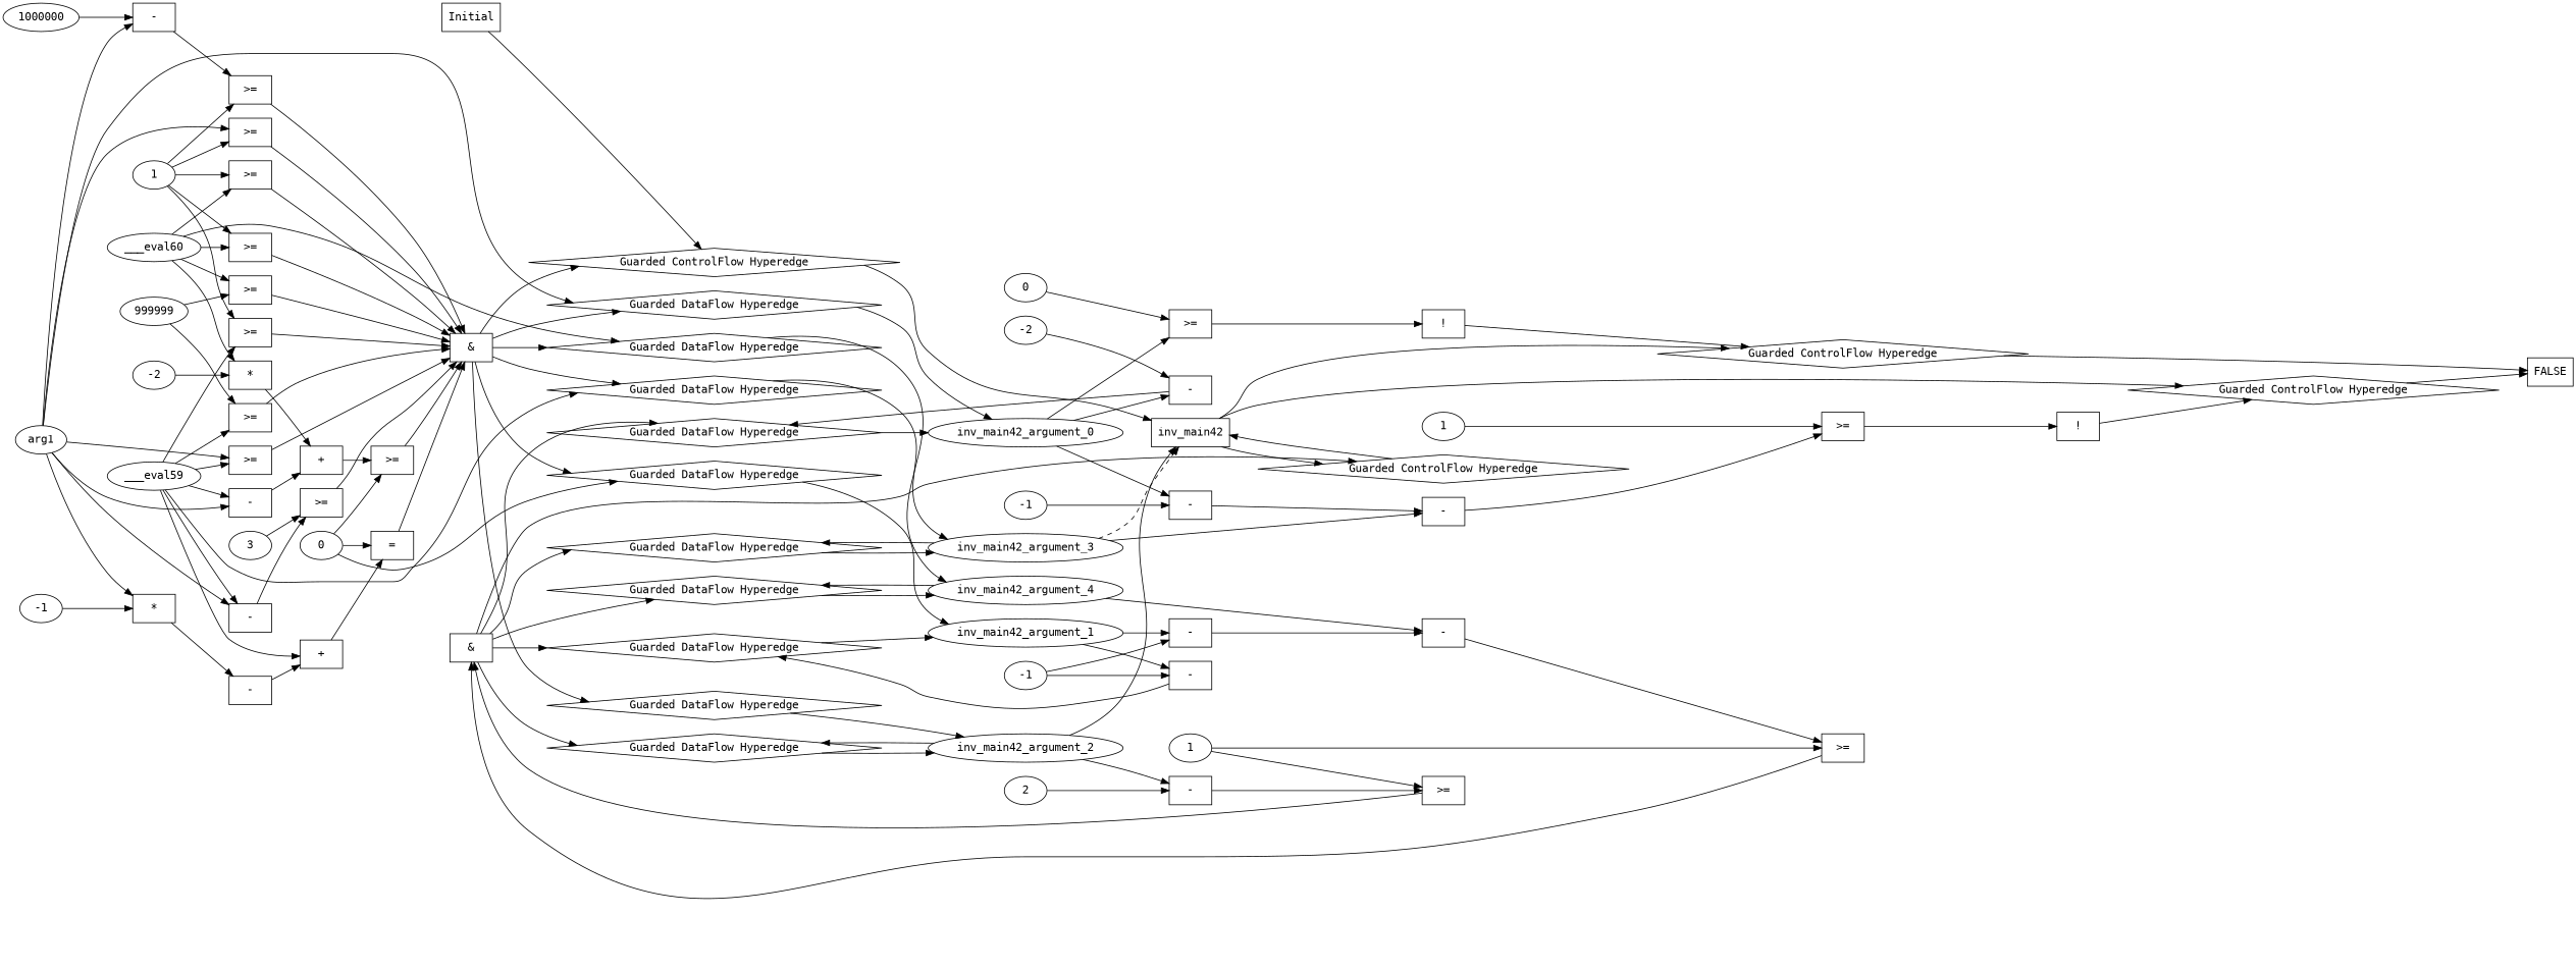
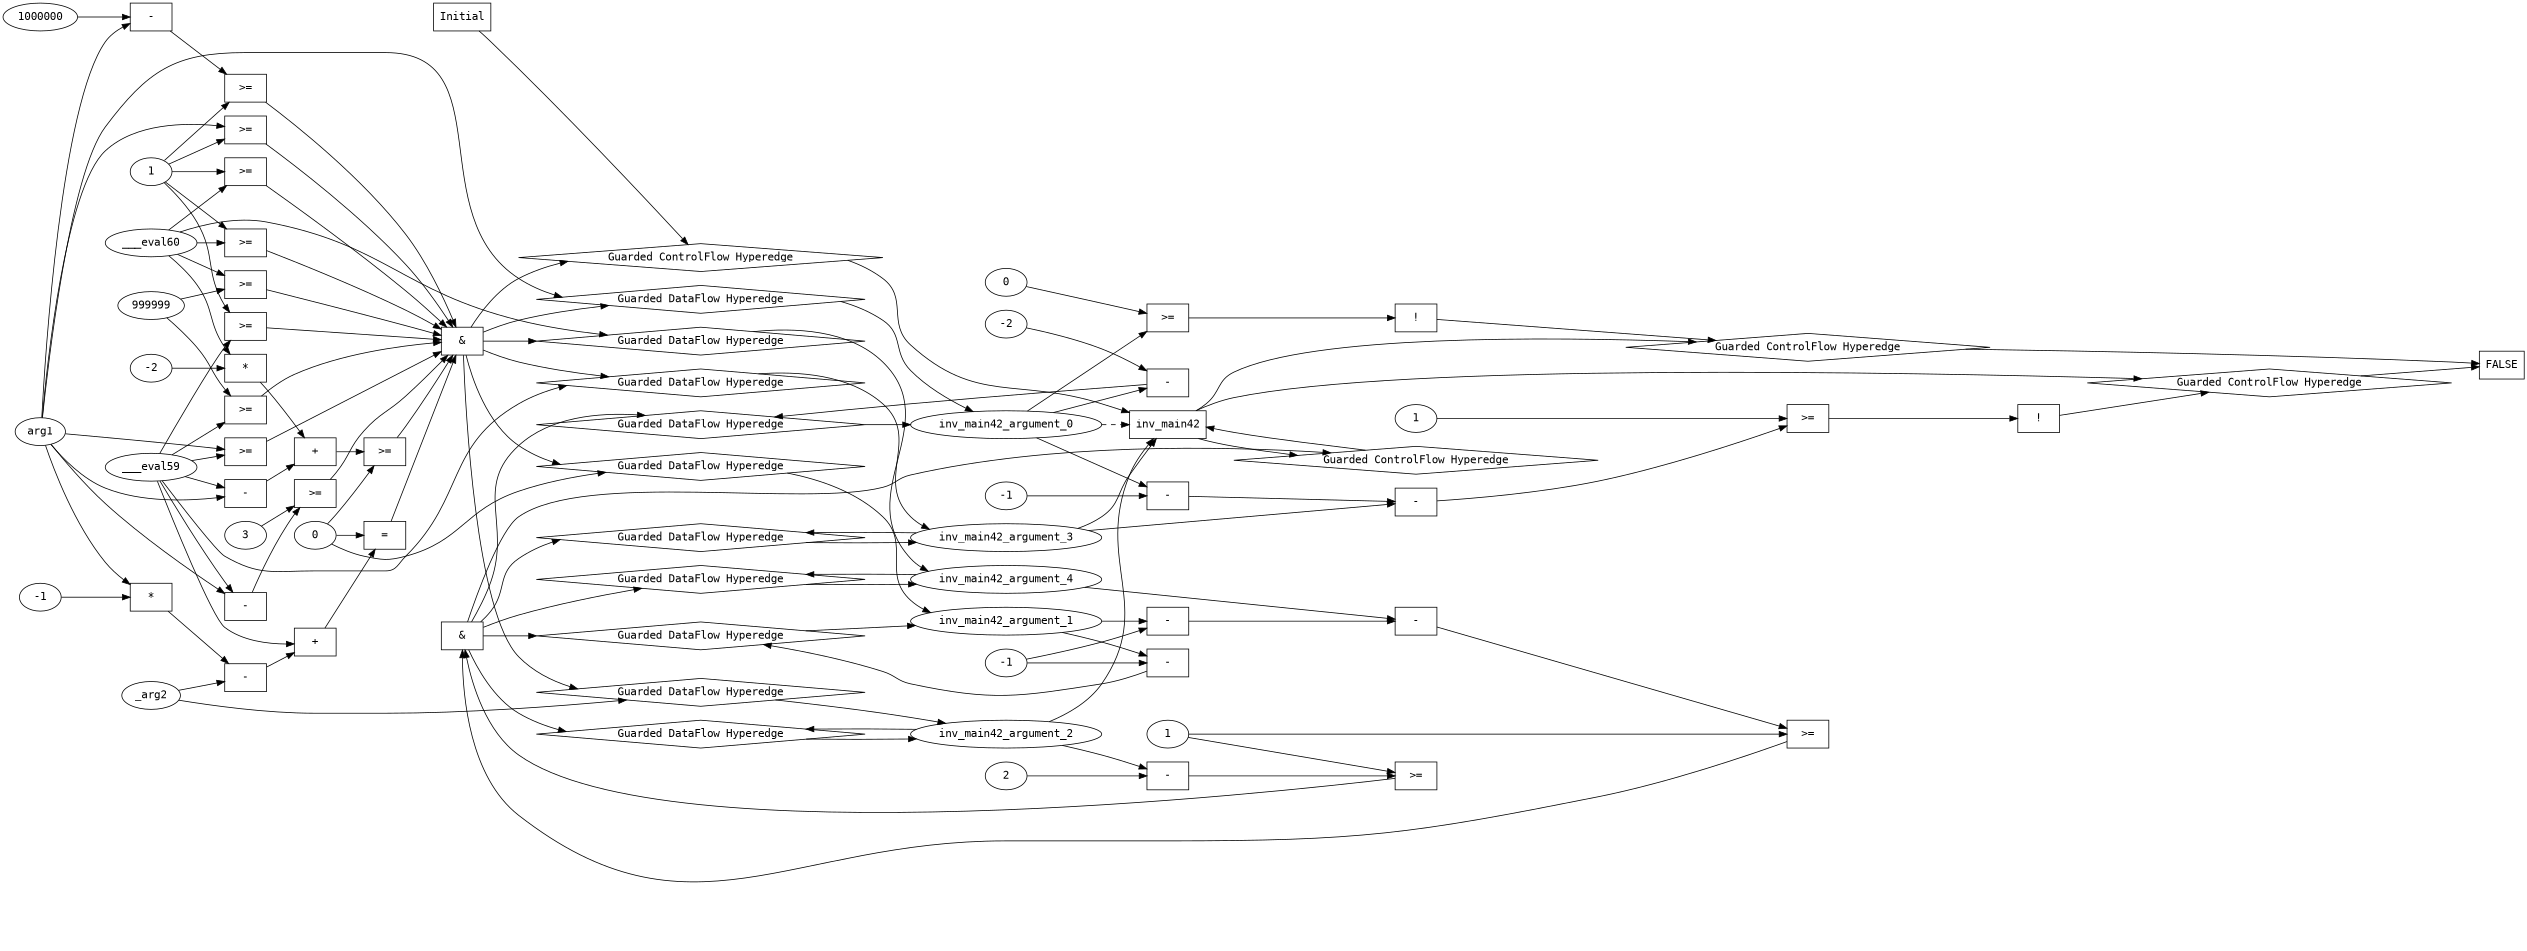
  digraph {
    fontname="DejaVu Sans Mono"
    rankdir=LR
    node [fontname="DejaVu Sans Mono" shape=rect]
    edge [fontname="DejaVu Sans Mono"]
    n1 [label=inv_main42]
    n2 [label="Guarded ControlFlow Hyperedge" shape=diamond]
    n3 [label="Guarded ControlFlow Hyperedge" shape=diamond]
    n4 [label="Guarded ControlFlow Hyperedge" shape=diamond]
    n5 [label=FALSE]
    n6 [label=Initial]
    n7 [label="Guarded ControlFlow Hyperedge" shape=diamond]
    n8 [label=inv_main42_argument_0 shape=oval]
    n9 [label="-"]
    n10 [label=">="]
    n11 [label="-"]
    n12 [label="Guarded DataFlow Hyperedge" shape=diamond]
    n13 [label="!"]
    n14 [label="-"]
    n15 [label=inv_main42_argument_1 shape=oval]
    n16 [label="-"]
    n17 [label="-"]
    n18 [label="-"]
    n19 [label="Guarded DataFlow Hyperedge" shape=diamond]
    n20 [label=inv_main42_argument_2 shape=oval]
    n21 [label="-"]
    n22 [label="Guarded DataFlow Hyperedge" shape=diamond]
    n23 [label=">="]
    n24 [label=inv_main42_argument_3 shape=oval]
    n25 [label="Guarded DataFlow Hyperedge" shape=diamond]
    n26 [label=">="]
    n27 [label=inv_main42_argument_4 shape=oval]
    n28 [label="Guarded DataFlow Hyperedge" shape=diamond]
    n29 [label=">="]
    n30 [label="&"]
    n31 [label="Guarded DataFlow Hyperedge" shape=diamond]
    n32 [label="Guarded DataFlow Hyperedge" shape=diamond]
    n33 [label="Guarded DataFlow Hyperedge" shape=diamond]
    n34 [label="Guarded DataFlow Hyperedge" shape=diamond]
    n35 [label="Guarded DataFlow Hyperedge" shape=diamond]
    n36 [label=">="]
    n37 [label=___eval59 shape=""]
    n38 [label="-"]
    n39 [label=">="]
    n40 [label="+"]
    n41 [label=">="]
    n42 [label="-"]
    n43 [label="+"]
    n44 [label="="]
    n45 [label=">="]
    n46 [label=arg1 shape=""]
    n47 [label=">="]
    n48 [label="*"]
    n49 [label="-"]
    n50 [label="-"]
    n51 [label=">="]
    n52 [label=">="]
    n53 [label="*"]
    n54 [label=-2 shape=""]
    n55 [label=0 shape=""]
    n56 [label=___eval60 shape=""]
    n57 [label=">="]
    n58 [label=">="]
    n59 [label=">="]
    n60 [label=1 shape=""]
    n61 [label=999999 shape=""]
    n62 [label=-1 shape=""]
+   n63 [label=_arg2 shape=""]
    n64 [label=3 shape=""]
    n65 [label=1000000 shape=""]
    n66 [label="&"]
    n67 [label=1 shape=""]
    n68 [label=-1 shape=""]
    n69 [label=2 shape=""]
    n70 [label=-2 shape=""]
    n71 [label=0 shape=""]
    n72 [label="!"]
    n73 [label=-1 shape=""]
    n74 [label=1 shape=""]
    n1 -> n2
    n1 -> n3
    n1 -> n4
    n2 -> n1
    n3 -> n5
    n4 -> n5
    n6 -> n7
    n7 -> n1
+   n8 -> n1 [style=dashed]
    n8 -> n9
    n8 -> n10
    n8 -> n11
    n9 -> n12
    n10 -> n13
    n11 -> n14
    n12 -> n8
    n13 -> n3
    n14 -> n26
    n15 -> n16
    n15 -> n17
    n16 -> n18
    n17 -> n19
    n18 -> n29
    n19 -> n15
    n20 -> n1 [style=solid]
    n20 -> n21
    n20 -> n22
    n21 -> n23
    n22 -> n20
    n23 -> n66
-   n24 -> n1 [style=dashed]
+   n24 -> n1 [style=solid]
    n24 -> n14
    n24 -> n25
    n25 -> n24
    n26 -> n72
    n27 -> n18
    n27 -> n28
    n28 -> n27
    n29 -> n66
    n30 -> n7
    n30 -> n31
    n30 -> n32
    n30 -> n33
    n30 -> n34
    n30 -> n35
    n31 -> n27
    n32 -> n24
    n33 -> n8
    n34 -> n15
    n35 -> n20
    n36 -> n30
    n37 -> n32
    n37 -> n36
    n37 -> n38
    n37 -> n39
    n37 -> n40
    n37 -> n41
    n37 -> n42
    n38 -> n43
    n39 -> n30
    n40 -> n44
    n41 -> n30
    n42 -> n45
    n43 -> n52
    n44 -> n30
    n45 -> n30
    n46 -> n33
    n46 -> n36
    n46 -> n38
    n46 -> n42
    n46 -> n47
    n46 -> n48
    n46 -> n49
    n47 -> n30
    n48 -> n50
    n49 -> n51
    n50 -> n40
    n51 -> n30
    n52 -> n30
    n53 -> n43
    n54 -> n53
    n55 -> n34
    n55 -> n44
    n55 -> n52
    n56 -> n31
    n56 -> n53
    n56 -> n57
    n56 -> n58
    n56 -> n59
    n57 -> n30
    n58 -> n30
    n59 -> n30
    n60 -> n41
    n60 -> n47
    n60 -> n51
    n60 -> n57
    n60 -> n59
    n61 -> n39
    n61 -> n58
    n62 -> n48
+   n63 -> n35
+   n63 -> n50
    n64 -> n45
    n65 -> n49
    n66 -> n2
    n66 -> n12
    n66 -> n19
    n66 -> n22
    n66 -> n25
    n66 -> n28
    n67 -> n23
    n67 -> n29
    n68 -> n16
    n68 -> n17
    n69 -> n21
    n70 -> n9
    n71 -> n10
    n72 -> n4
    n73 -> n11
    n74 -> n26
  }
